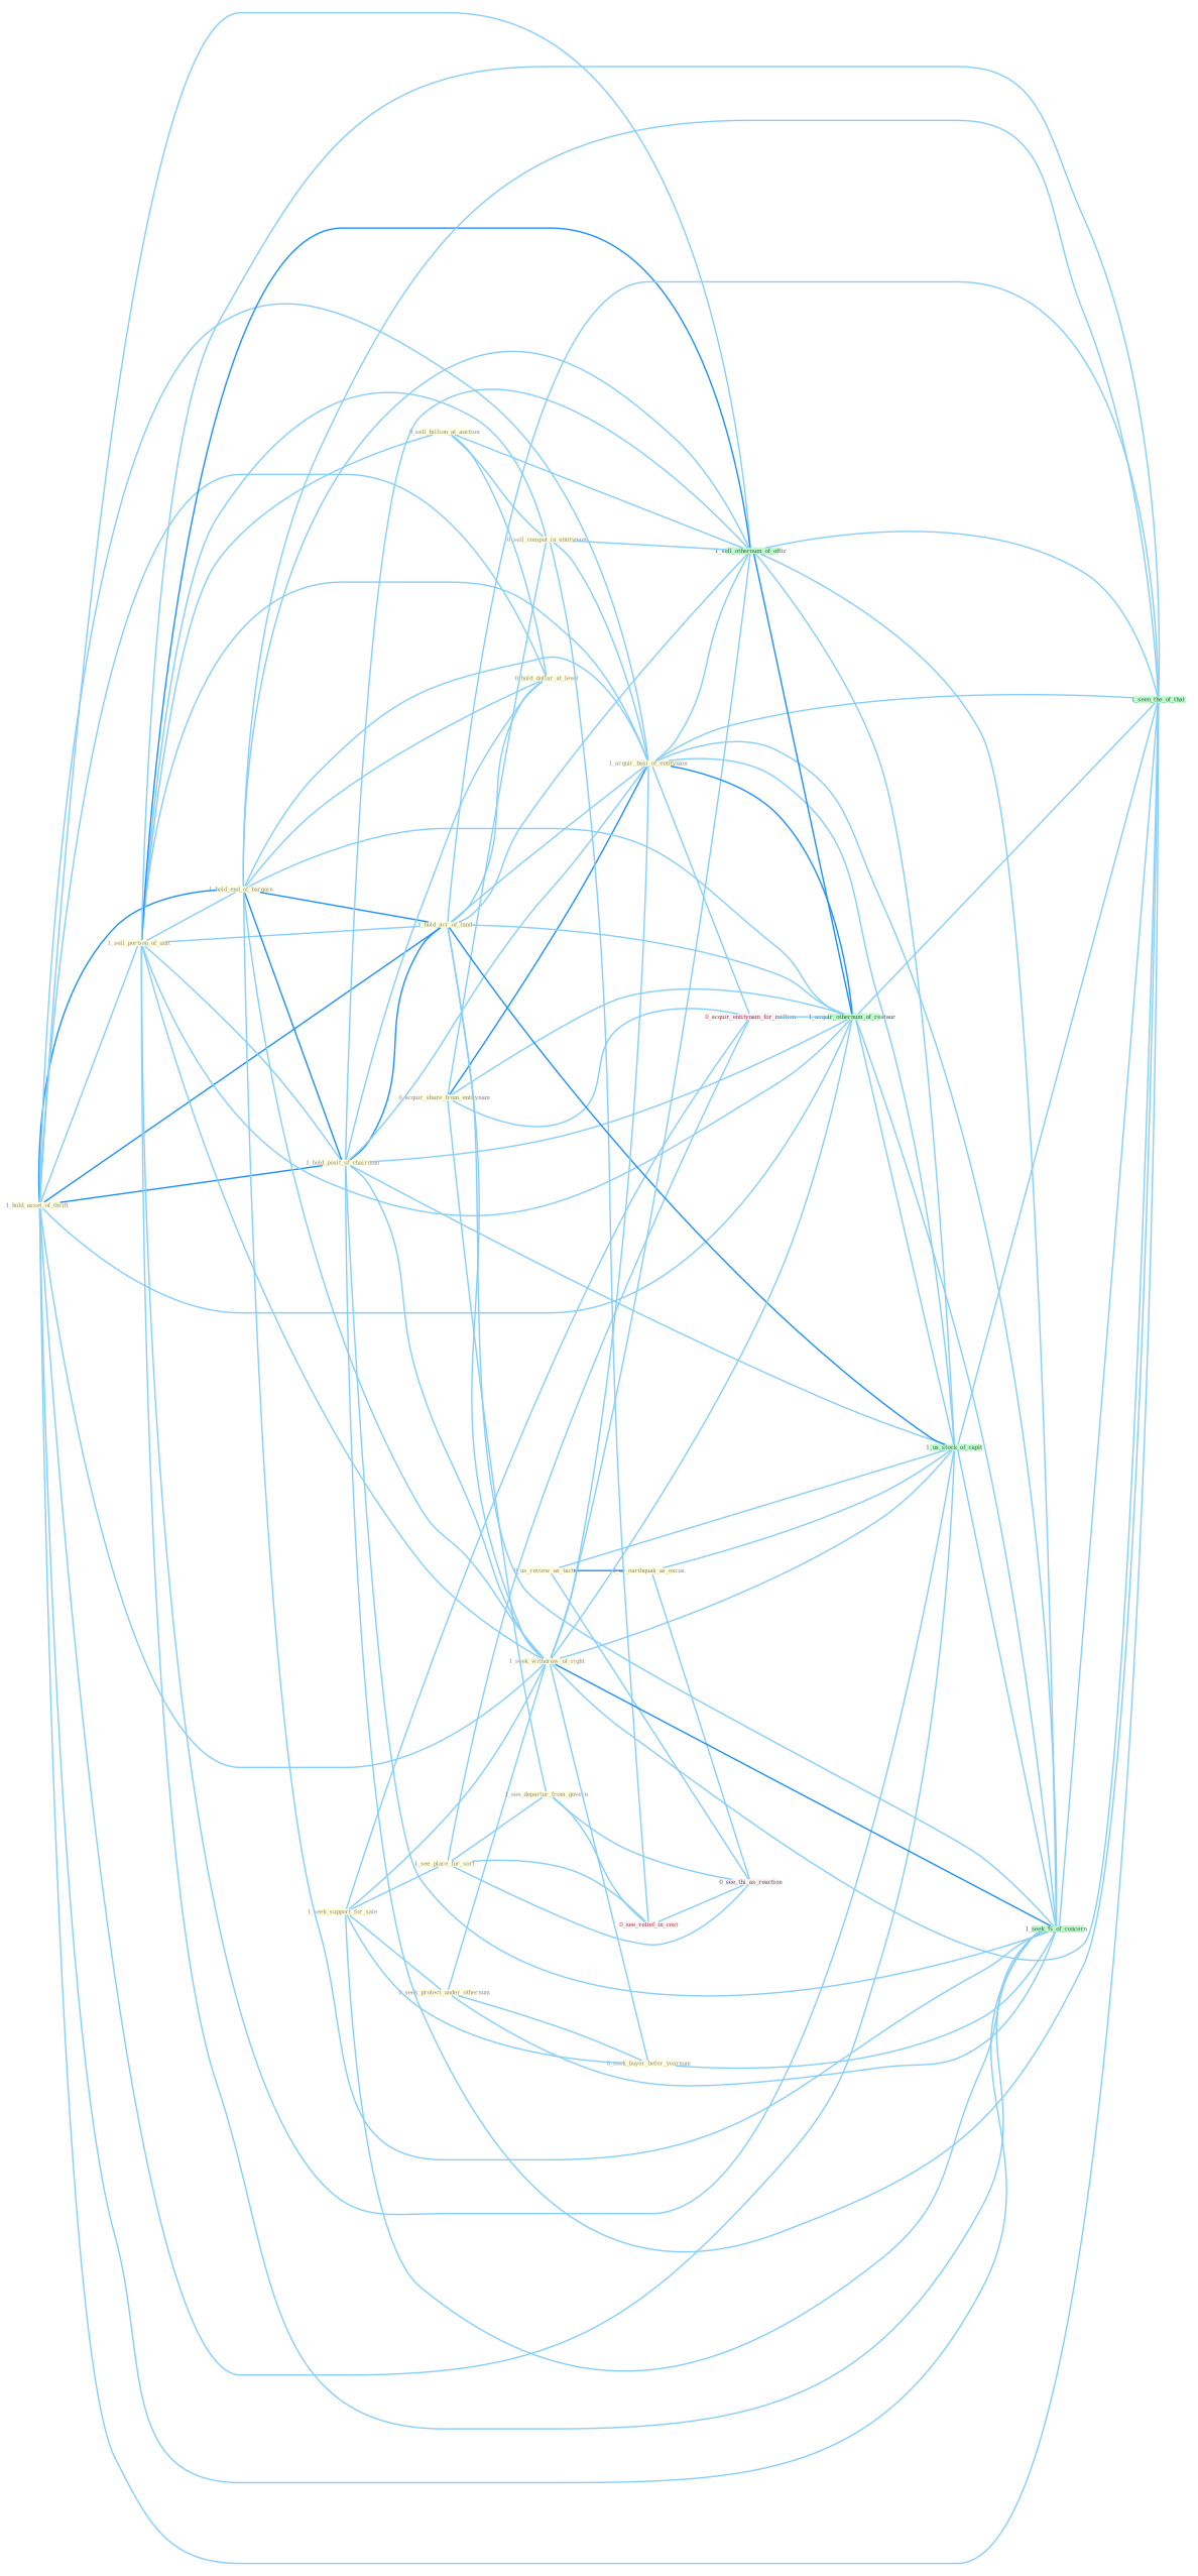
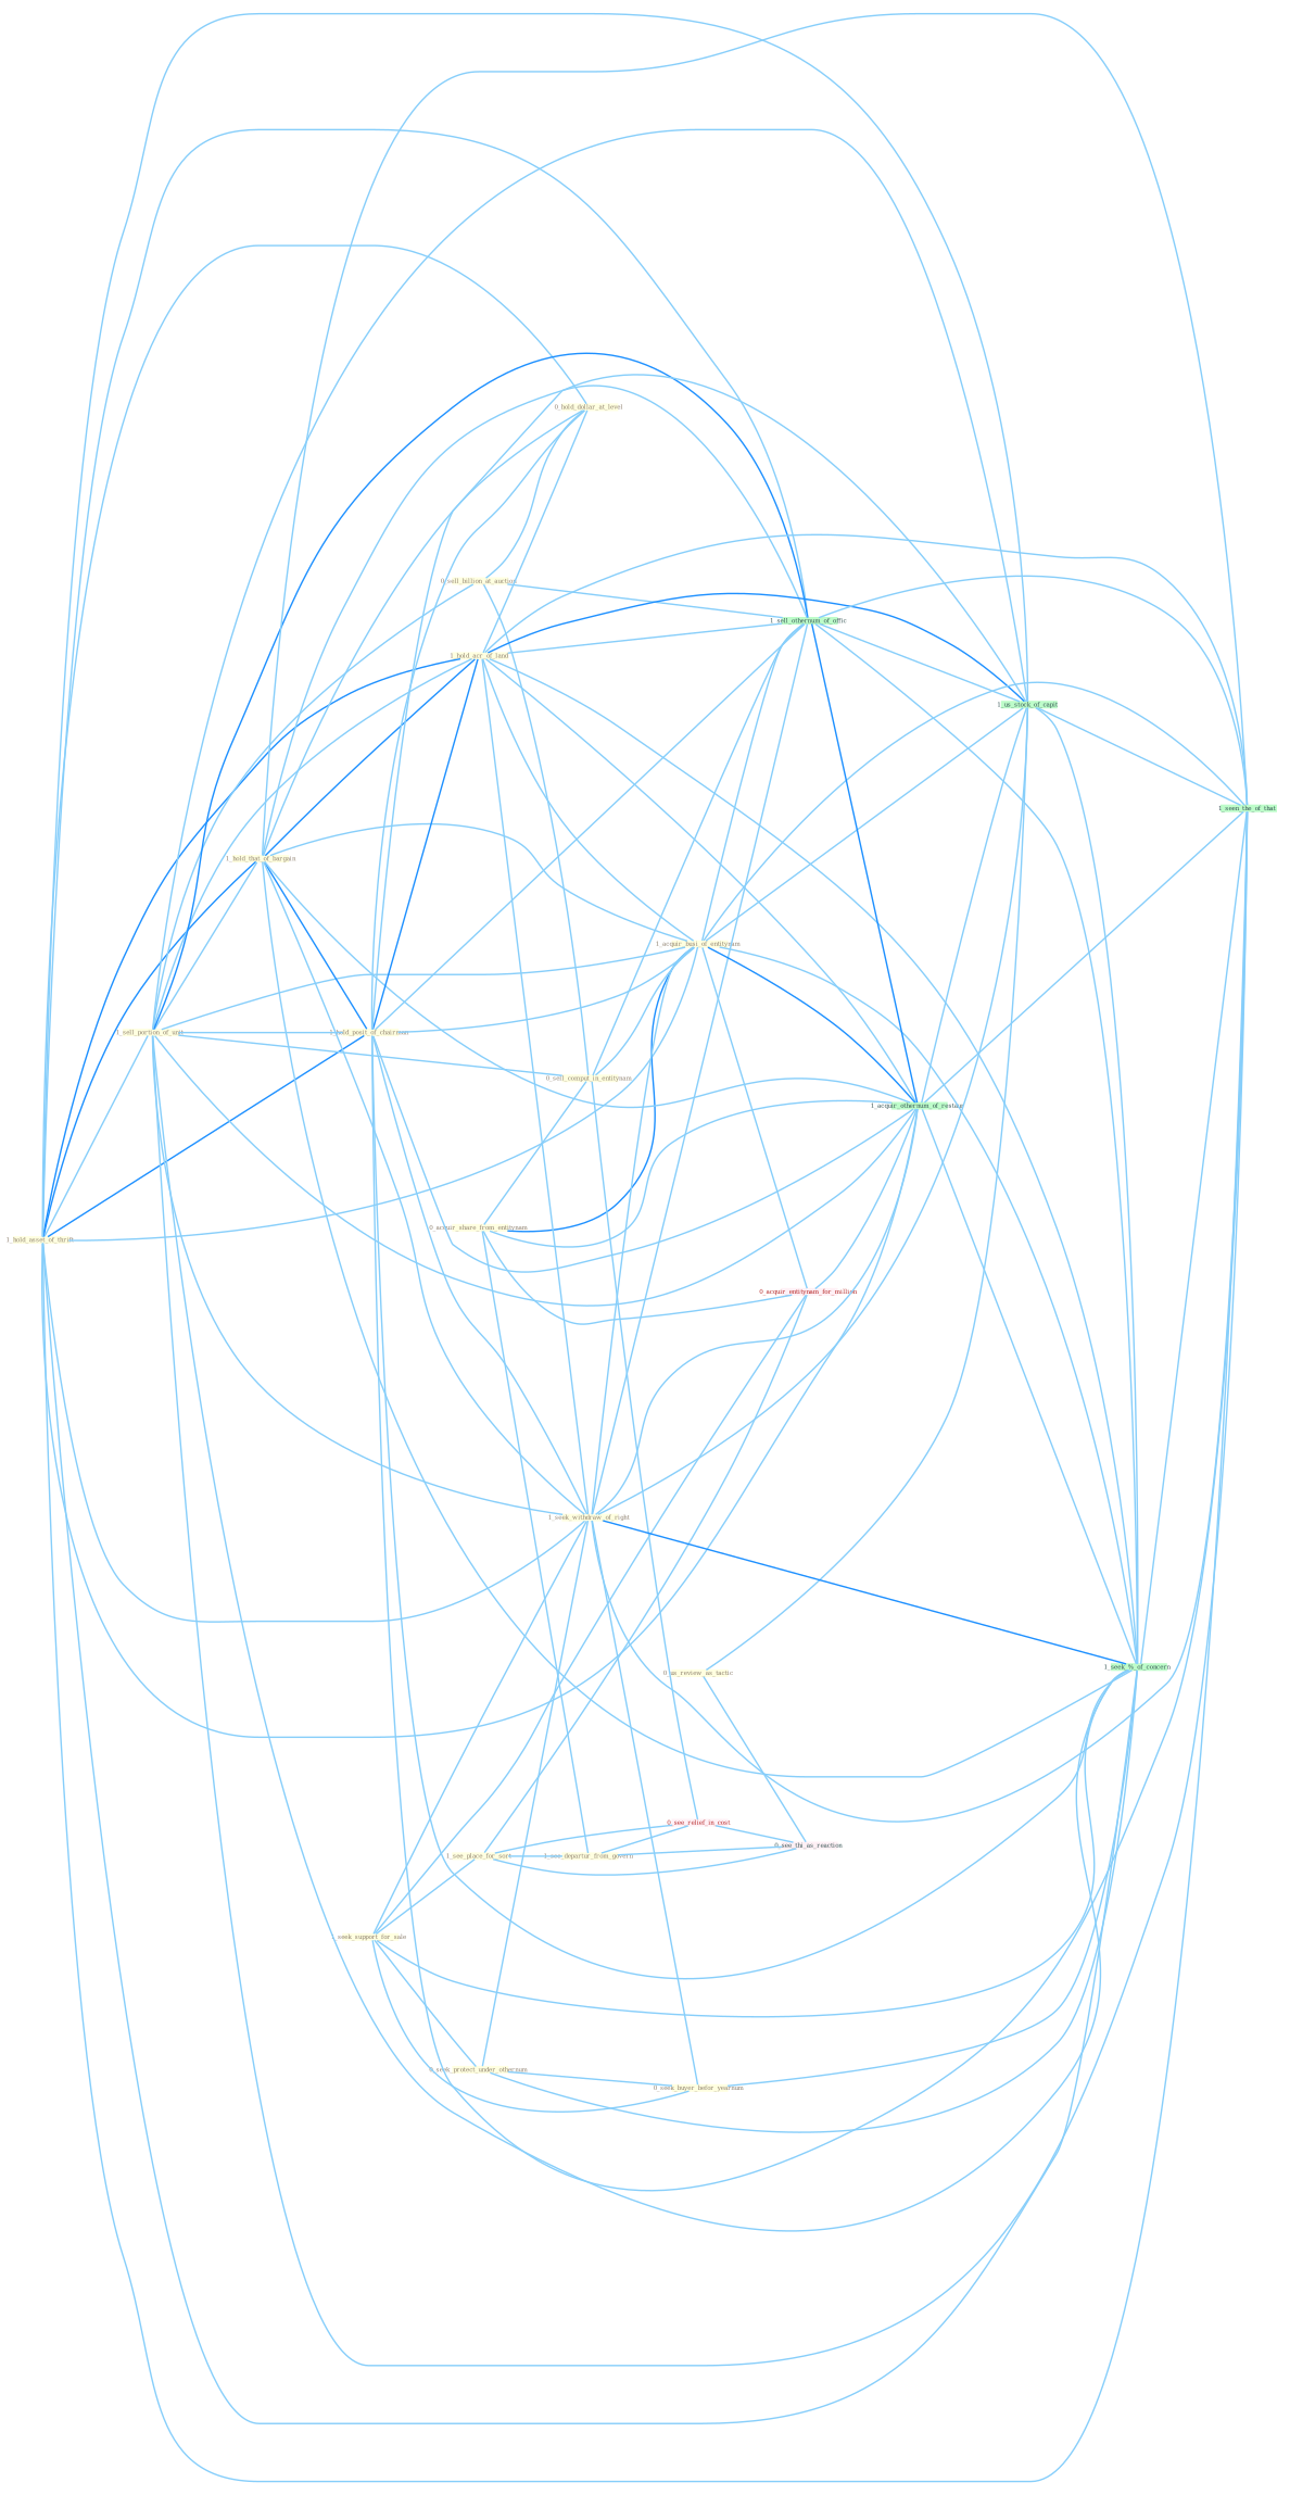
  graph {
    rankdir=LR
    node [color="#ffffe0" fixedsize=true fontcolor="#8b7d6b" fontsize=4 shape=polygon style=filled]
    edge [color="#87cefa" w=1]
    "1_hold_asset_of_thrift " [height=.06 width=.5]
    "0_us_review_as_tactic " [height=.06 width=.5]
    "1_seek_support_for_sale " [height=.06 width=.5]
    "0_seek_protect_under_othernum " [height=.06 width=.5]
    "1_sell_portion_of_unit " [height=.06 width=.5]
    "0_acquir_share_from_entitynam " [height=.06 width=.5]
-   "1_hold_end_of_bargain " [height=.06 width=.5]
+   "1_hold_end_of_bargain " [height=.06 width=.5 label="1_hold_that_of_bargain"]
    "0_sell_billion_at_auction " [height=.06 width=.5]
    "1_see_place_for_sort " [height=.06 width=.5]
-   "0_us_earthquak_as_excus " [height=.06 width=.5]
    "0_sell_comput_in_entitynam " [height=.06 width=.5]
    "1_hold_posit_of_chairman " [height=.06 width=.5]
    "1_hold_acr_of_land " [height=.06 width=.5]
    "1_seek_withdraw_of_right " [height=.06 width=.5]
    "0_seek_buyer_befor_yearnum " [height=.06 width=.5]
    "1_see_departur_from_govern " [height=.06 width=.5]
    "1_acquir_busi_of_entitynam " [height=.06 width=.5]
    "0_hold_dollar_at_level " [height=.06 width=.5]
    "0_acquir_entitynam_for_million " [color="#fff0f5" fontcolor="#b22222" height=.06 width=.5]
    "0_see_relief_in_cost " [color="#fff0f5" fontcolor="#b22222" height=.06 width=.5]
    "0_see_thi_as_reaction " [color="#fff0f5" fontcolor="#2f4f4f" height=.06 width=.5]
    "1_sell_othernum_of_offic " [color="#BDFCC9" fontcolor="#2f4f4f" height=.06 width=.5]
    "1_acquir_othernum_of_restaur " [color="#BDFCC9" fontcolor="#2f4f4f" height=.06 width=.5]
    "1_us_stock_of_capit " [color="#BDFCC9" fontcolor="#2f4f4f" height=.06 width=.5]
    "1_seek_%_of_concern " [color="#BDFCC9" fontcolor="#2f4f4f" height=.06 width=.5]
    "1_seen_the_of_that " [color="#BDFCC9" fontcolor="#2f4f4f" height=.06 width=.5]
    subgraph sub_1 {
      "1_hold_asset_of_thrift "
      "0_us_review_as_tactic "
      "1_seek_support_for_sale "
      "0_seek_protect_under_othernum "
      "1_sell_portion_of_unit "
      "0_acquir_share_from_entitynam "
      "1_hold_end_of_bargain "
      "0_sell_billion_at_auction "
      "1_see_place_for_sort "
-     "0_us_earthquak_as_excus "
      "0_sell_comput_in_entitynam "
      "1_hold_posit_of_chairman "
      "1_hold_acr_of_land "
      "1_seek_withdraw_of_right "
      "0_seek_buyer_befor_yearnum "
      "1_see_departur_from_govern "
      "1_acquir_busi_of_entitynam "
      "0_hold_dollar_at_level "
    }
    subgraph sub_2 {
      "0_acquir_entitynam_for_million "
      "0_see_relief_in_cost "
      "0_see_thi_as_reaction "
    }
    "1_hold_asset_of_thrift " -- "1_sell_portion_of_unit "
    "1_hold_asset_of_thrift " -- "1_hold_end_of_bargain " [color="#1e90ff" w=2]
    "1_hold_asset_of_thrift " -- "1_hold_posit_of_chairman " [color="#1e90ff" w=2]
    "1_hold_asset_of_thrift " -- "1_hold_acr_of_land " [color="#1e90ff" w=2]
    "1_hold_asset_of_thrift " -- "1_seek_withdraw_of_right "
    "1_hold_asset_of_thrift " -- "1_acquir_busi_of_entitynam "
    "1_hold_asset_of_thrift " -- "0_hold_dollar_at_level "
    "1_hold_asset_of_thrift " -- "1_sell_othernum_of_offic "
    "1_hold_asset_of_thrift " -- "1_acquir_othernum_of_restaur "
    "1_hold_asset_of_thrift " -- "1_us_stock_of_capit "
    "1_hold_asset_of_thrift " -- "1_seek_%_of_concern "
    "1_hold_asset_of_thrift " -- "1_seen_the_of_that "
-   "0_us_review_as_tactic " -- "0_us_earthquak_as_excus " [color="#1e90ff" w=2]
    "0_us_review_as_tactic " -- "0_see_thi_as_reaction "
    "0_us_review_as_tactic " -- "1_us_stock_of_capit "
    "1_seek_support_for_sale " -- "0_seek_protect_under_othernum "
    "1_seek_support_for_sale " -- "1_see_place_for_sort "
    "1_seek_support_for_sale " -- "1_seek_withdraw_of_right "
    "1_seek_support_for_sale " -- "0_seek_buyer_befor_yearnum "
    "1_seek_support_for_sale " -- "0_acquir_entitynam_for_million "
    "1_seek_support_for_sale " -- "1_seek_%_of_concern "
    "0_seek_protect_under_othernum " -- "1_seek_withdraw_of_right "
    "0_seek_protect_under_othernum " -- "0_seek_buyer_befor_yearnum "
    "0_seek_protect_under_othernum " -- "1_seek_%_of_concern "
    "1_sell_portion_of_unit " -- "1_hold_end_of_bargain "
    "1_sell_portion_of_unit " -- "0_sell_billion_at_auction "
    "1_sell_portion_of_unit " -- "0_sell_comput_in_entitynam "
    "1_sell_portion_of_unit " -- "1_hold_posit_of_chairman "
    "1_sell_portion_of_unit " -- "1_hold_acr_of_land "
    "1_sell_portion_of_unit " -- "1_seek_withdraw_of_right "
    "1_sell_portion_of_unit " -- "1_acquir_busi_of_entitynam "
    "1_sell_portion_of_unit " -- "1_sell_othernum_of_offic " [color="#1e90ff" w=2]
    "1_sell_portion_of_unit " -- "1_acquir_othernum_of_restaur "
    "1_sell_portion_of_unit " -- "1_us_stock_of_capit "
    "1_sell_portion_of_unit " -- "1_seek_%_of_concern "
    "1_sell_portion_of_unit " -- "1_seen_the_of_that "
    "0_acquir_share_from_entitynam " -- "0_sell_comput_in_entitynam "
    "0_acquir_share_from_entitynam " -- "1_see_departur_from_govern "
    "0_acquir_share_from_entitynam " -- "1_acquir_busi_of_entitynam " [color="#1e90ff" w=2]
    "0_acquir_share_from_entitynam " -- "0_acquir_entitynam_for_million "
    "0_acquir_share_from_entitynam " -- "1_acquir_othernum_of_restaur "
    "1_hold_end_of_bargain " -- "1_hold_posit_of_chairman " [color="#1e90ff" w=2]
    "1_hold_end_of_bargain " -- "1_hold_acr_of_land " [color="#1e90ff" w=2]
    "1_hold_end_of_bargain " -- "1_seek_withdraw_of_right "
    "1_hold_end_of_bargain " -- "1_acquir_busi_of_entitynam "
    "1_hold_end_of_bargain " -- "0_hold_dollar_at_level "
    "1_hold_end_of_bargain " -- "1_sell_othernum_of_offic "
    "1_hold_end_of_bargain " -- "1_acquir_othernum_of_restaur "
    "1_hold_end_of_bargain " -- "1_seek_%_of_concern "
    "1_hold_end_of_bargain " -- "1_seen_the_of_that "
    "0_sell_billion_at_auction " -- "0_sell_comput_in_entitynam "
    "0_sell_billion_at_auction " -- "0_hold_dollar_at_level "
    "0_sell_billion_at_auction " -- "1_sell_othernum_of_offic "
    "1_see_place_for_sort " -- "1_see_departur_from_govern "
    "1_see_place_for_sort " -- "0_acquir_entitynam_for_million "
    "1_see_place_for_sort " -- "0_see_relief_in_cost "
    "1_see_place_for_sort " -- "0_see_thi_as_reaction "
-   "0_us_earthquak_as_excus " -- "0_see_thi_as_reaction "
-   "0_us_earthquak_as_excus " -- "1_us_stock_of_capit "
    "0_sell_comput_in_entitynam " -- "1_acquir_busi_of_entitynam "
    "0_sell_comput_in_entitynam " -- "0_see_relief_in_cost "
    "0_sell_comput_in_entitynam " -- "1_sell_othernum_of_offic "
    "1_hold_posit_of_chairman " -- "1_hold_acr_of_land " [color="#1e90ff" w=2]
    "1_hold_posit_of_chairman " -- "1_seek_withdraw_of_right "
    "1_hold_posit_of_chairman " -- "1_acquir_busi_of_entitynam "
    "1_hold_posit_of_chairman " -- "0_hold_dollar_at_level "
    "1_hold_posit_of_chairman " -- "1_sell_othernum_of_offic "
    "1_hold_posit_of_chairman " -- "1_acquir_othernum_of_restaur "
    "1_hold_posit_of_chairman " -- "1_us_stock_of_capit "
    "1_hold_posit_of_chairman " -- "1_seek_%_of_concern "
    "1_hold_posit_of_chairman " -- "1_seen_the_of_that "
    "1_hold_acr_of_land " -- "1_seek_withdraw_of_right "
    "1_hold_acr_of_land " -- "1_acquir_busi_of_entitynam "
    "1_hold_acr_of_land " -- "0_hold_dollar_at_level "
    "1_hold_acr_of_land " -- "1_sell_othernum_of_offic "
    "1_hold_acr_of_land " -- "1_acquir_othernum_of_restaur "
    "1_hold_acr_of_land " -- "1_us_stock_of_capit " [color="#1e90ff"]
    "1_hold_acr_of_land " -- "1_seek_%_of_concern "
    "1_hold_acr_of_land " -- "1_seen_the_of_that "
    "1_seek_withdraw_of_right " -- "0_seek_buyer_befor_yearnum "
    "1_seek_withdraw_of_right " -- "1_acquir_busi_of_entitynam "
    "1_seek_withdraw_of_right " -- "1_sell_othernum_of_offic "
    "1_seek_withdraw_of_right " -- "1_acquir_othernum_of_restaur "
    "1_seek_withdraw_of_right " -- "1_us_stock_of_capit "
    "1_seek_withdraw_of_right " -- "1_seek_%_of_concern " [color="#1e90ff" w=2]
    "1_seek_withdraw_of_right " -- "1_seen_the_of_that "
    "0_seek_buyer_befor_yearnum " -- "1_seek_%_of_concern "
    "1_see_departur_from_govern " -- "0_see_relief_in_cost "
    "1_see_departur_from_govern " -- "0_see_thi_as_reaction "
    "1_acquir_busi_of_entitynam " -- "0_acquir_entitynam_for_million "
    "1_acquir_busi_of_entitynam " -- "1_sell_othernum_of_offic "
    "1_acquir_busi_of_entitynam " -- "1_acquir_othernum_of_restaur " [color="#1e90ff" w=2]
    "1_acquir_busi_of_entitynam " -- "1_us_stock_of_capit "
    "1_acquir_busi_of_entitynam " -- "1_seek_%_of_concern "
    "1_acquir_busi_of_entitynam " -- "1_seen_the_of_that "
    "0_acquir_entitynam_for_million " -- "1_acquir_othernum_of_restaur "
    "0_see_relief_in_cost " -- "0_see_thi_as_reaction "
    "1_sell_othernum_of_offic " -- "1_acquir_othernum_of_restaur " [color="#1e90ff" w=2]
    "1_sell_othernum_of_offic " -- "1_us_stock_of_capit "
    "1_sell_othernum_of_offic " -- "1_seek_%_of_concern "
    "1_sell_othernum_of_offic " -- "1_seen_the_of_that "
    "1_acquir_othernum_of_restaur " -- "1_us_stock_of_capit "
    "1_acquir_othernum_of_restaur " -- "1_seek_%_of_concern "
    "1_acquir_othernum_of_restaur " -- "1_seen_the_of_that "
    "1_us_stock_of_capit " -- "1_seek_%_of_concern "
    "1_us_stock_of_capit " -- "1_seen_the_of_that "
    "1_seek_%_of_concern " -- "1_seen_the_of_that "
  }
